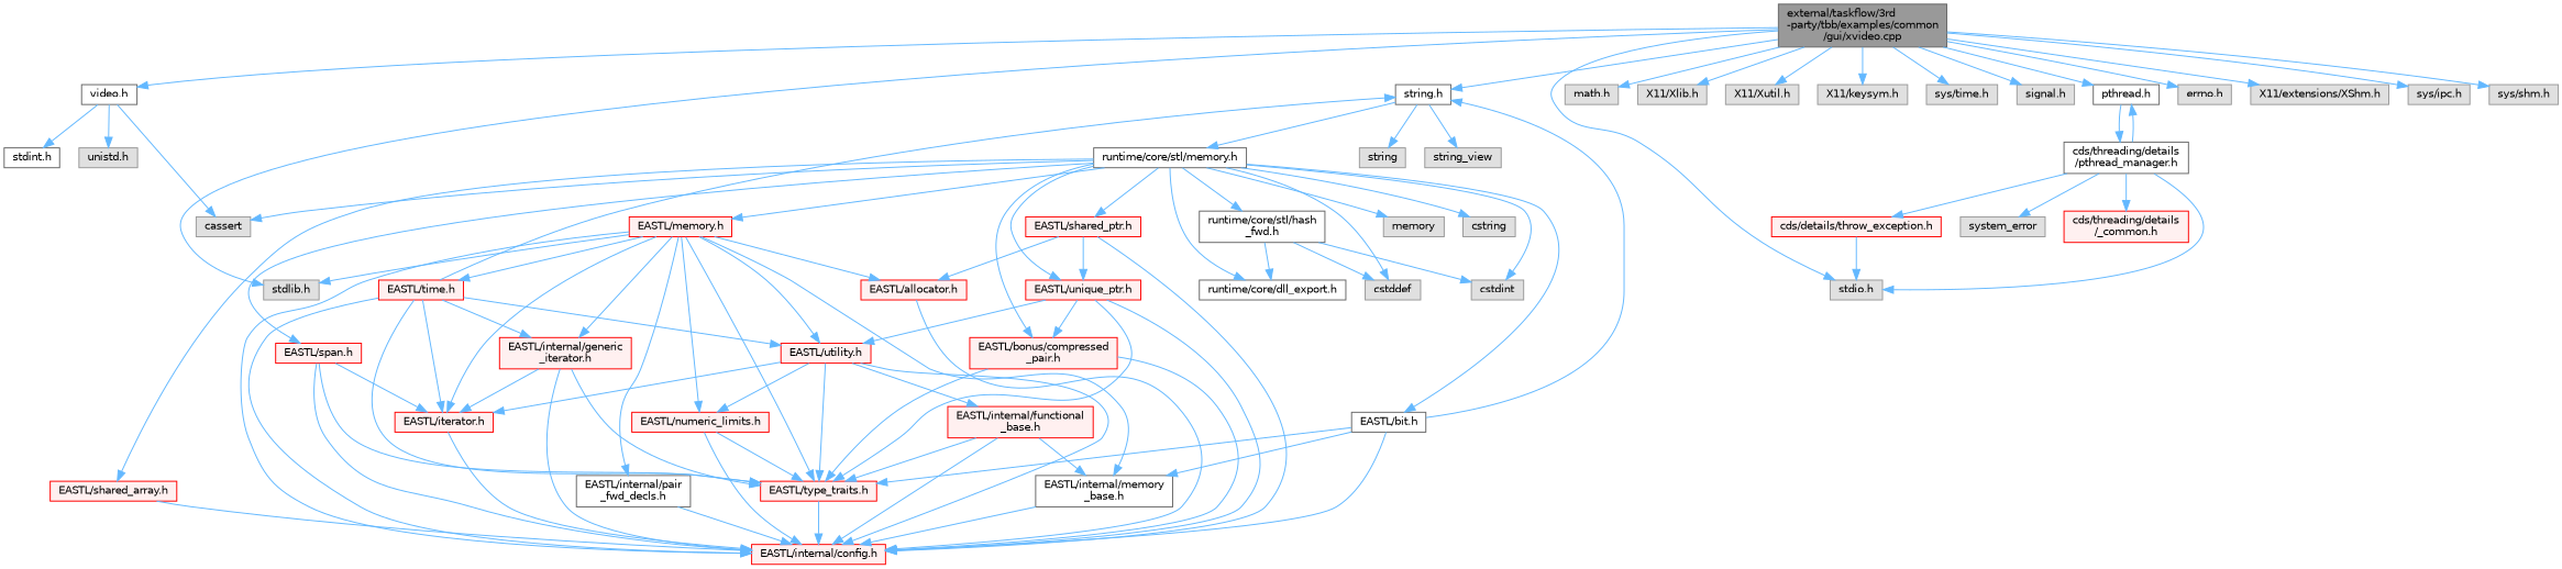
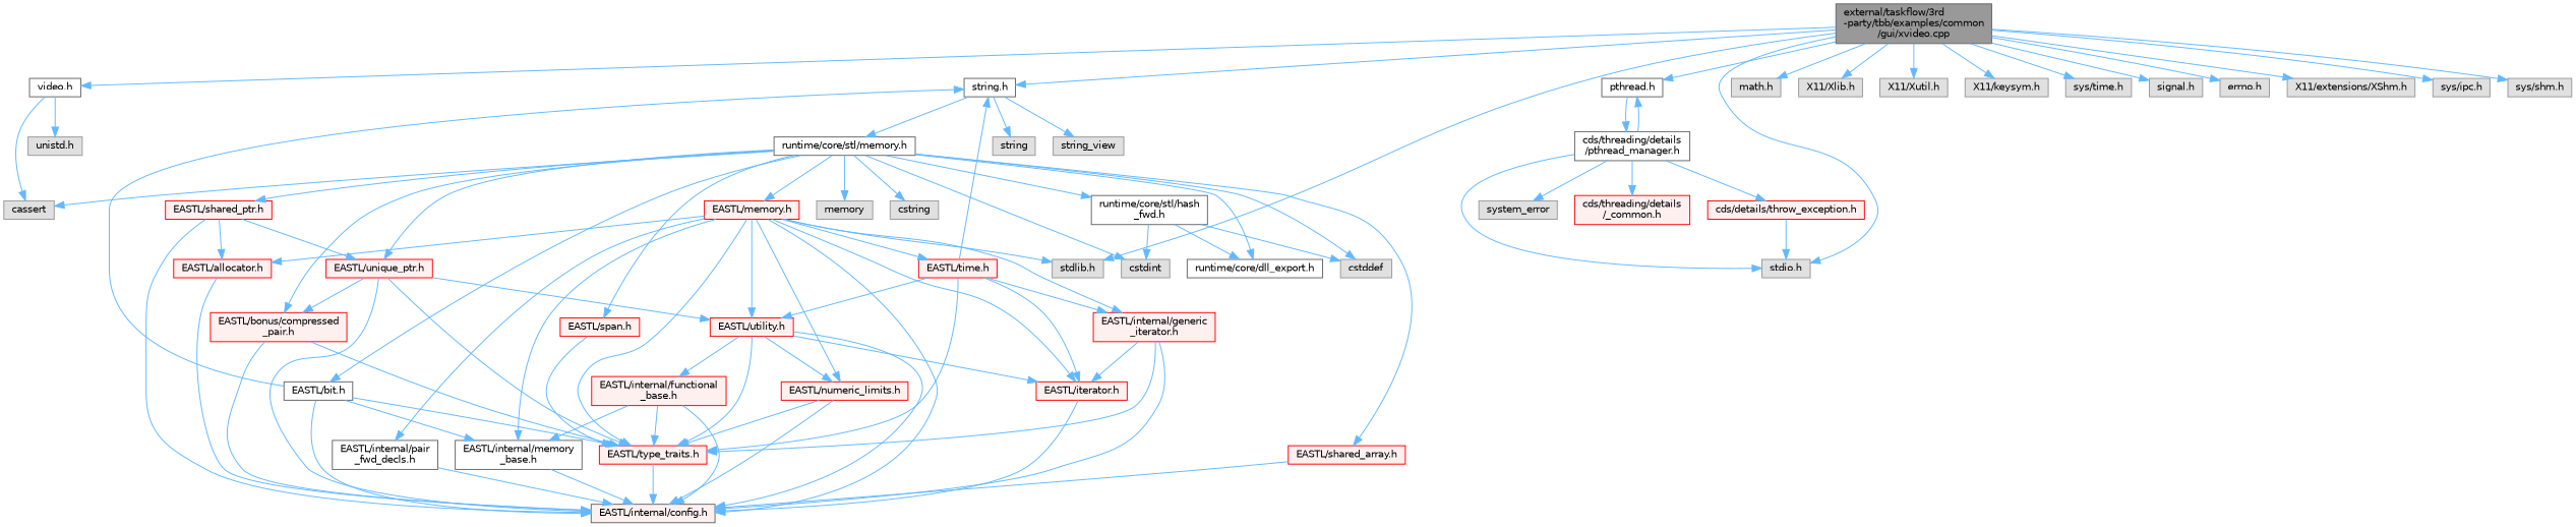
  digraph {
    node [color=grey60 fillcolor="#E0E0E0" fontname=Helvetica fontsize=10 shape=box style=filled]
    edge [color=steelblue1 fontname=Helvetica fontsize=10 labelfontname=Helvetica labelfontsize=10 style=solid]
    n1 [color=gray40 fillcolor=grey60 fontcolor=black height=0.2 label="external/taskflow/3rd\l-party/tbb/examples/common\l/gui/xvideo.cpp" width=0.4]
    n2 [color=grey40 fillcolor=white height=0.2 label="video.h" width=0.4]
    n3 [color=grey40 fillcolor=white height=0.2 label="string.h" width=0.4]
    n4 [height=0.2 label="stdlib.h" width=0.4]
    n5 [height=0.2 label="stdio.h" width=0.4]
    n6 [height=0.2 label="math.h" width=0.4]
    n7 [height=0.2 label="X11/Xlib.h" width=0.4]
    n8 [height=0.2 label="X11/Xutil.h" width=0.4]
    n9 [height=0.2 label="X11/keysym.h" width=0.4]
    n10 [height=0.2 label="sys/time.h" width=0.4]
    n11 [height=0.2 label="signal.h" width=0.4]
    n12 [color=grey40 fillcolor=white height=0.2 label="pthread.h" width=0.4]
    n13 [height=0.2 label="errno.h" width=0.4]
    n14 [height=0.2 label="X11/extensions/XShm.h" width=0.4]
    n15 [height=0.2 label="sys/ipc.h" width=0.4]
    n16 [height=0.2 label="sys/shm.h" width=0.4]
    n17 [height=0.2 label=cassert width=0.4]
-   n18 [color=grey40 fillcolor=white height=0.2 label="stdint.h" width=0.4]
    n19 [height=0.2 label="unistd.h" width=0.4]
    n20 [height=0.2 label=string width=0.4]
    n21 [height=0.2 label=string_view width=0.4]
    n22 [color=grey40 fillcolor=white height=0.2 label="runtime/core/stl/memory.h" width=0.4]
    n23 [color=grey40 fillcolor=white height=0.2 label="cds/threading/details\l/pthread_manager.h" width=0.4]
    n24 [height=0.2 label=cstddef width=0.4]
    n25 [height=0.2 label=cstdint width=0.4]
    n26 [height=0.2 label=memory width=0.4]
    n27 [height=0.2 label=cstring width=0.4]
    n28 [color=grey40 fillcolor=white height=0.2 label="EASTL/bit.h" width=0.4]
    n29 [color=red fillcolor="#FFF0F0" height=0.2 label="EASTL/memory.h" width=0.4]
    n30 [color=red fillcolor="#FFF0F0" height=0.2 label="EASTL/shared_array.h" width=0.4]
    n31 [color=red fillcolor="#FFF0F0" height=0.2 label="EASTL/unique_ptr.h" width=0.4]
    n32 [color=red fillcolor="#FFF0F0" height=0.2 label="EASTL/bonus/compressed\l_pair.h" width=0.4]
    n33 [color=red fillcolor="#FFF0F0" height=0.2 label="EASTL/shared_ptr.h" width=0.4]
    n34 [color=red fillcolor="#FFF0F0" height=0.2 label="EASTL/span.h" width=0.4]
    n35 [color=grey40 fillcolor=white height=0.2 label="runtime/core/dll_export.h" width=0.4]
    n36 [color=grey40 fillcolor=white height=0.2 label="runtime/core/stl/hash\l_fwd.h" width=0.4]
-   n37 [color=red fillcolor="#FFF0F0" height=0.2 label="EASTL/internal/config.h" width=0.4]
+   n37 [color=grey40 fillcolor="#FFF0F0" height=0.2 label="EASTL/internal/config.h" width=0.4]
    n38 [color=grey40 fillcolor=white height=0.2 label="EASTL/internal/memory\l_base.h" width=0.4]
    n39 [color=red fillcolor="#FFF0F0" height=0.2 label="EASTL/type_traits.h" width=0.4]
    n40 [color=red fillcolor="#FFF0F0" height=0.2 label="EASTL/internal/generic\l_iterator.h" width=0.4]
    n41 [color=red fillcolor="#FFF0F0" height=0.2 label="EASTL/iterator.h" width=0.4]
    n42 [color=grey40 fillcolor=white height=0.2 label="EASTL/internal/pair\l_fwd_decls.h" width=0.4]
    n43 [color=red fillcolor="#FFF0F0" height=0.2 label="EASTL/time.h" width=0.4]
    n44 [color=red fillcolor="#FFF0F0" height=0.2 label="EASTL/utility.h" width=0.4]
    n45 [color=red fillcolor="#FFF0F0" height=0.2 label="EASTL/numeric_limits.h" width=0.4]
    n46 [color=red fillcolor="#FFF0F0" height=0.2 label="EASTL/allocator.h" width=0.4]
    n47 [color=red fillcolor="#FFF0F0" height=0.2 label="EASTL/internal/functional\l_base.h" width=0.4]
    n48 [height=0.2 label=system_error width=0.4]
    n49 [color=red fillcolor="#FFF0F0" height=0.2 label="cds/threading/details\l/_common.h" width=0.4]
    n50 [color=red fillcolor="#FFF0F0" height=0.2 label="cds/details/throw_exception.h" width=0.4]
    n1 -> n2
    n1 -> n3
    n1 -> n4
    n1 -> n5
    n1 -> n6
    n1 -> n7
    n1 -> n8
    n1 -> n9
    n1 -> n10
    n1 -> n11
    n1 -> n12
    n1 -> n13
    n1 -> n14
    n1 -> n15
    n1 -> n16
    n2 -> n17
-   n2 -> n18
    n2 -> n19
    n3 -> n20
    n3 -> n21
    n3 -> n22
    n12 -> n23
    n22 -> n17
    n22 -> n24
    n22 -> n25
    n22 -> n26
    n22 -> n27
    n22 -> n28
    n22 -> n29
    n22 -> n30
    n22 -> n31
    n22 -> n32
    n22 -> n33
    n22 -> n34
    n22 -> n35
    n22 -> n36
    n23 -> n5
    n23 -> n12
    n23 -> n48
    n23 -> n49
    n23 -> n50
    n28 -> n3
    n28 -> n37
    n28 -> n38
    n28 -> n39
    n29 -> n4
    n29 -> n37
    n29 -> n38
    n29 -> n39
    n29 -> n40
    n29 -> n41
    n29 -> n42
    n29 -> n43
    n29 -> n44
    n29 -> n45
    n29 -> n46
    n30 -> n37
    n31 -> n32
    n31 -> n37
    n31 -> n39
    n31 -> n44
    n32 -> n37
    n32 -> n39
    n33 -> n31
    n33 -> n37
    n33 -> n46
-   n34 -> n37
    n34 -> n39
-   n34 -> n41
    n36 -> n24
    n36 -> n25
    n36 -> n35
    n38 -> n37
    n39 -> n37
    n40 -> n37
    n40 -> n39
    n40 -> n41
    n41 -> n37
    n42 -> n37
    n43 -> n3
-   n43 -> n37
    n43 -> n39
    n43 -> n40
    n43 -> n41
    n43 -> n44
    n44 -> n37
    n44 -> n39
    n44 -> n41
    n44 -> n45
    n44 -> n47
    n45 -> n37
    n45 -> n39
    n46 -> n37
    n47 -> n37
    n47 -> n38
    n47 -> n39
    n50 -> n5
  }
